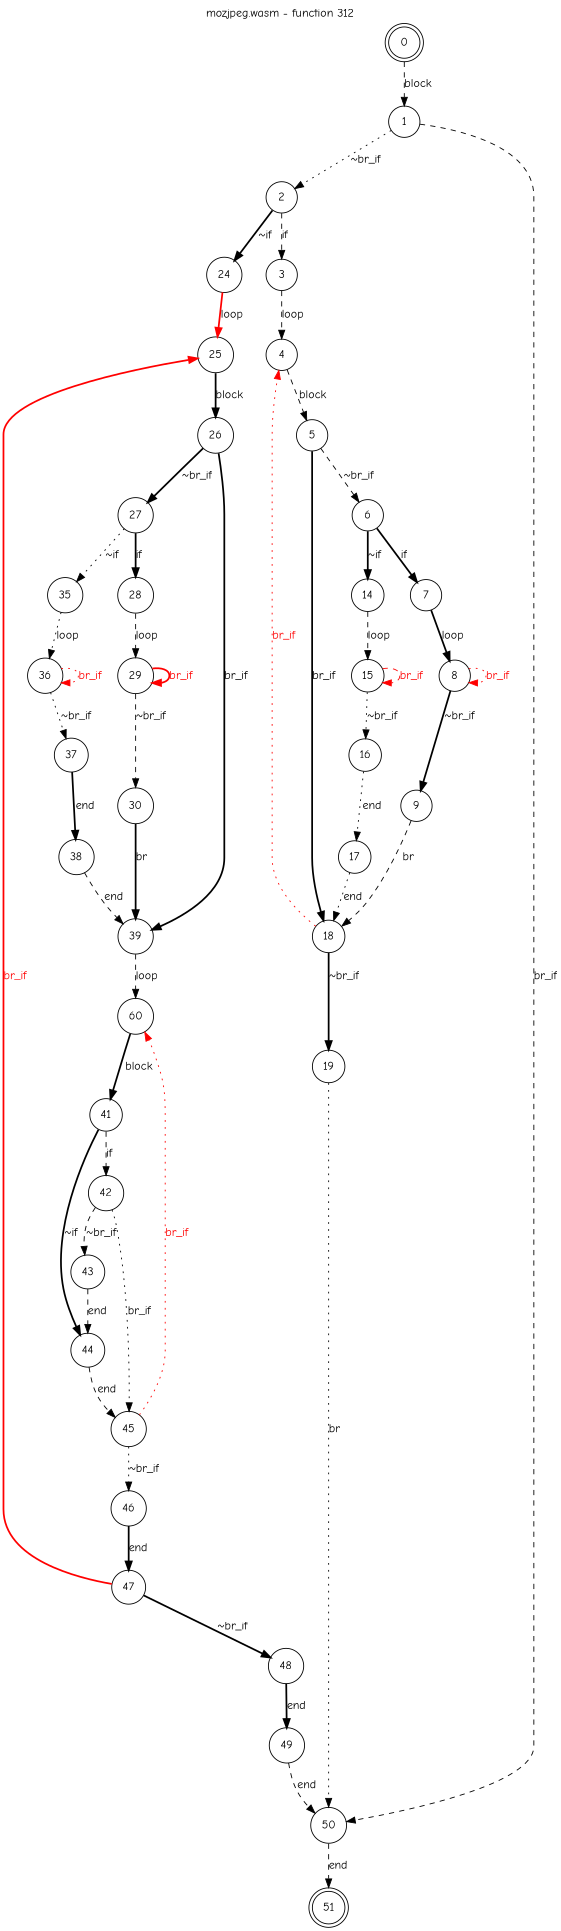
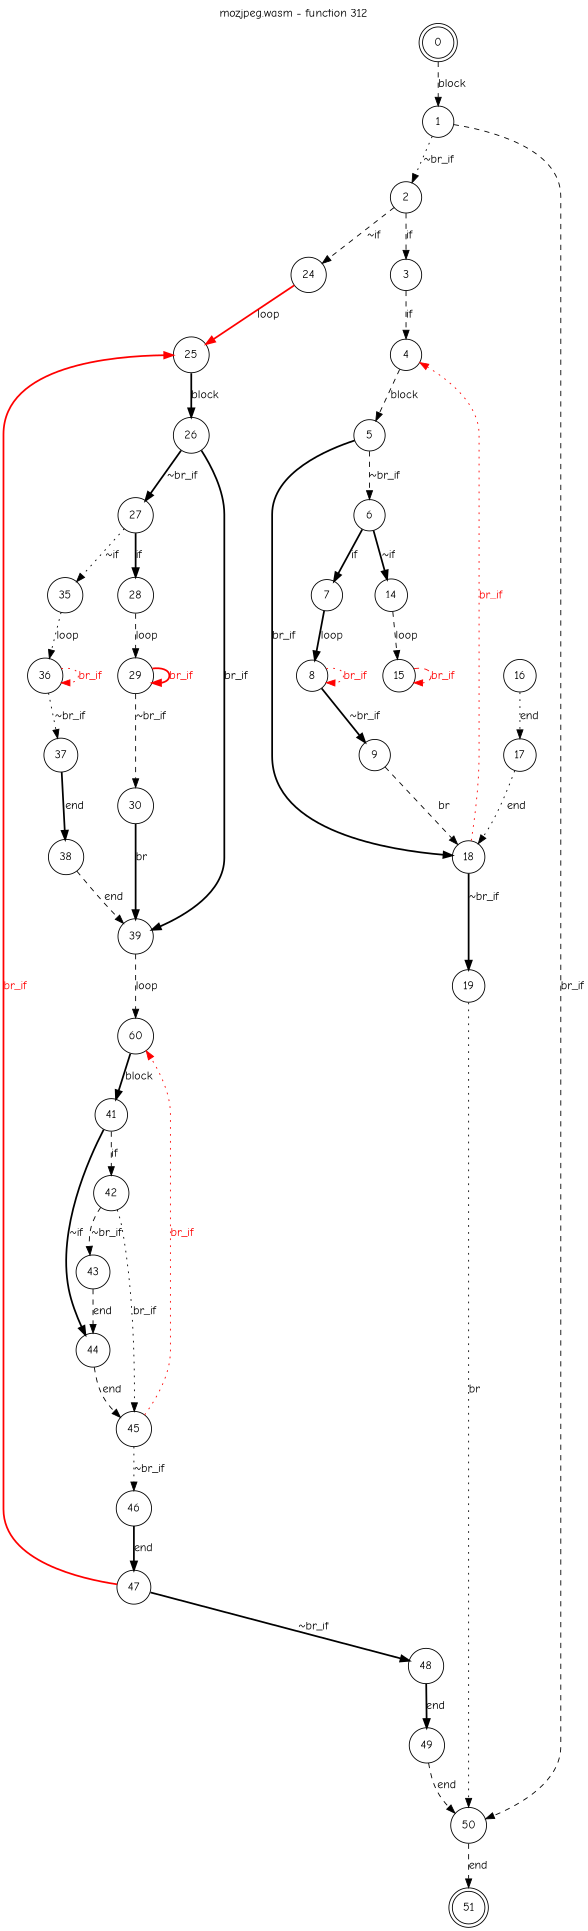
  digraph {
    fontname="Comic Neue"
    label="mozjpeg.wasm - function 312"
    labelfontcolor=black
    labelfontname=Helvetica
    labelfontsize=16
    labelloc=t
    node [fontname="Comic Neue" shape=circle]
    edge [fontname="Comic Neue" style=bold]
    0 [shape=doublecircle]
    1
    2
    50
    51 [shape=doublecircle]
    3
    24
    4
    25
    5
    26
    6
    18
    7
    14
    19
    8
    15
    9
    16
    17
    27
    39
    28
    35
    n26 [label=60]
    29
    36
    41
    30
    37
    38
    42
    44
    43
    45
    46
    47
    48
    49
    0 -> 1 [label=block style=dashed]
    1 -> 2 [label="~br_if" style=dotted]
    1 -> 50 [label=br_if style=dashed]
    2 -> 3 [label=if style=dashed]
-   2 -> 24 [label="~if"]
+   2 -> 24 [label="~if" style=dashed]
    50 -> 51 [label=end style=dashed]
-   3 -> 4 [label=loop style=dashed]
+   3 -> 4 [label=if style=dashed]
    24 -> 25 [color=red label=loop]
    4 -> 5 [label=block style=dashed]
    25 -> 26 [label=block]
    5 -> 6 [label="~br_if" style=dashed]
    5 -> 18 [label=br_if]
    26 -> 27 [label="~br_if"]
    26 -> 39 [label=br_if]
    6 -> 7 [label=if]
    6 -> 14 [label="~if"]
    18 -> 4 [color=red fontcolor=red label=br_if style=dotted]
    18 -> 19 [label="~br_if"]
    7 -> 8 [label=loop]
    14 -> 15 [label=loop style=dashed]
    19 -> 50 [label=br style=dotted]
    8 -> 8 [color=red fontcolor=red label=br_if style=dotted]
    8 -> 9 [label="~br_if"]
    15 -> 15 [color=red fontcolor=red label=br_if style=dashed]
-   15 -> 16 [label="~br_if" style=dotted]
    9 -> 18 [label=br style=dashed]
    16 -> 17 [label=end style=dotted]
    17 -> 18 [label=end style=dotted]
    27 -> 28 [label=if]
    27 -> 35 [label="~if" style=dotted]
    39 -> n26 [label=loop style=dashed]
    28 -> 29 [label=loop style=dashed]
    35 -> 36 [label=loop style=dotted]
    n26 -> 41 [label=block]
    29 -> 29 [color=red fontcolor=red label=br_if]
    29 -> 30 [label="~br_if" style=dashed]
    36 -> 36 [color=red fontcolor=red label=br_if style=dotted]
    36 -> 37 [label="~br_if" style=dotted]
    41 -> 42 [label=if style=dashed]
    41 -> 44 [label="~if"]
    30 -> 39 [label=br]
    37 -> 38 [label=end]
    38 -> 39 [label=end style=dashed]
    42 -> 43 [label="~br_if" style=dashed]
    42 -> 45 [label=br_if style=dotted]
    44 -> 45 [label=end style=dashed]
    43 -> 44 [label=end style=dashed]
    45 -> n26 [color=red fontcolor=red label=br_if style=dotted]
    45 -> 46 [label="~br_if" style=dotted]
    46 -> 47 [label=end]
    47 -> 25 [color=red fontcolor=red label=br_if]
    47 -> 48 [label="~br_if"]
    48 -> 49 [label=end]
    49 -> 50 [label=end style=dashed]
  }
